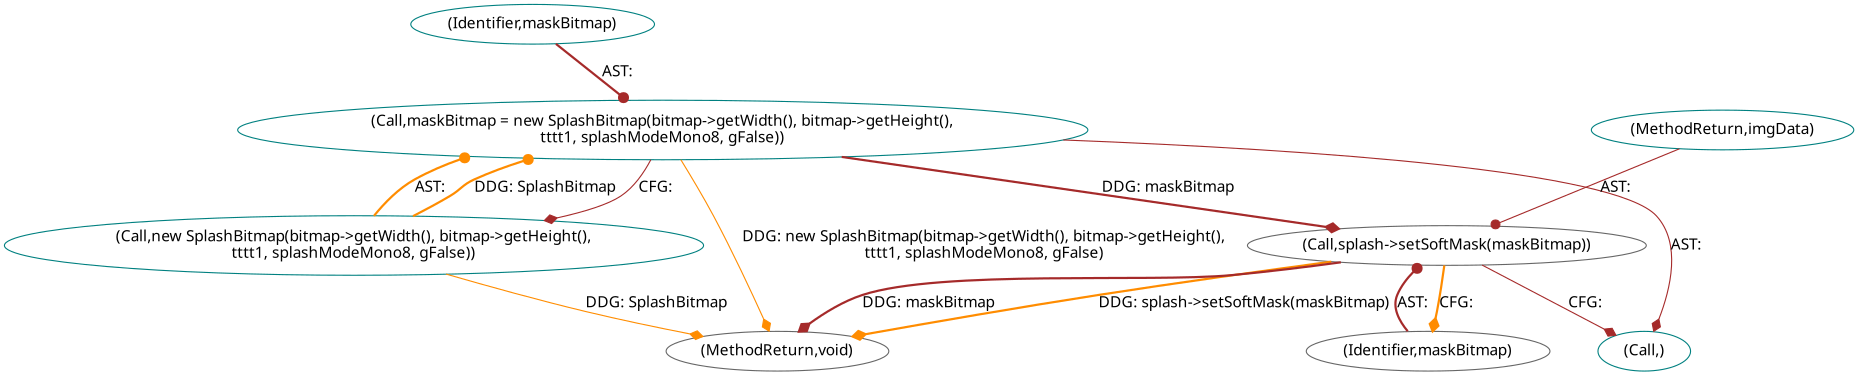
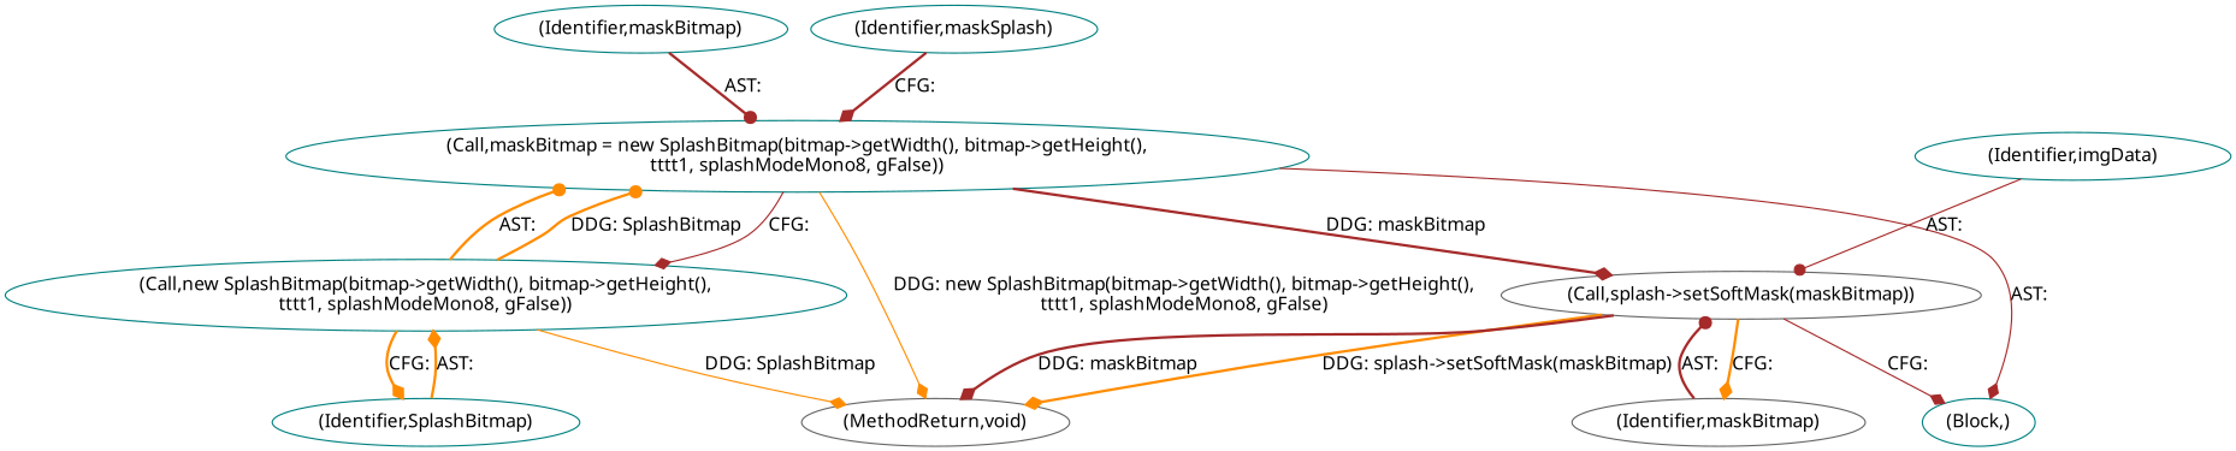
  digraph {
    fontname="Noto Sans"
    node [color=teal fontname="Noto Sans"]
    edge [arrowhead=diamond color=brown fontname="Noto Sans" style=bold]
    n1 [label="(Call,maskBitmap = new SplashBitmap(bitmap->getWidth(), bitmap->getHeight(),\n\t\t\t\t1, splashModeMono8, gFalse))"]
    n2 [label="(Call,new SplashBitmap(bitmap->getWidth(), bitmap->getHeight(),\n\t\t\t\t1, splashModeMono8, gFalse))"]
    n3 [color=gray40 label="(Call,splash->setSoftMask(maskBitmap))"]
-   n4 [label="(Call,)"]
+   n4 [label="(Block,)"]
    n5 [color=gray40 label="(MethodReturn,void)"]
+   n6 [label="(Identifier,SplashBitmap)"]
    n7 [color=gray40 label="(Identifier,maskBitmap)"]
    n8 [label="(Identifier,maskBitmap)"]
-   n9 [label="(MethodReturn,imgData)"]
+   n9 [label="(Identifier,imgData)"]
+   n10 [label="(Identifier,maskSplash)"]
    n1 -> n2 [label="CFG: " style=solid]
    n1 -> n3 [label="DDG: maskBitmap"]
    n1 -> n4 [label="AST: " style=solid]
    n1 -> n5 [color=darkorange label="DDG: new SplashBitmap(bitmap->getWidth(), bitmap->getHeight(),\n\t\t\t\t1, splashModeMono8, gFalse)" style=solid]
    n2 -> n1 [arrowhead=dot color=darkorange label="AST: "]
    n2 -> n1 [arrowhead=dot color=darkorange label="DDG: SplashBitmap"]
    n2 -> n5 [color=darkorange label="DDG: SplashBitmap" style=solid]
+   n2 -> n6 [color=darkorange label="CFG: "]
    n3 -> n4 [label="CFG: " style=solid]
    n3 -> n5 [color=darkorange label="DDG: splash->setSoftMask(maskBitmap)"]
    n3 -> n5 [label="DDG: maskBitmap"]
    n3 -> n7 [color=darkorange label="CFG: "]
+   n6 -> n2 [color=darkorange label="AST: "]
    n7 -> n3 [arrowhead=dot label="AST: "]
    n8 -> n1 [arrowhead=dot label="AST: "]
    n9 -> n3 [arrowhead=dot label="AST: " style=solid]
+   n10 -> n1 [label="CFG: "]
  }
